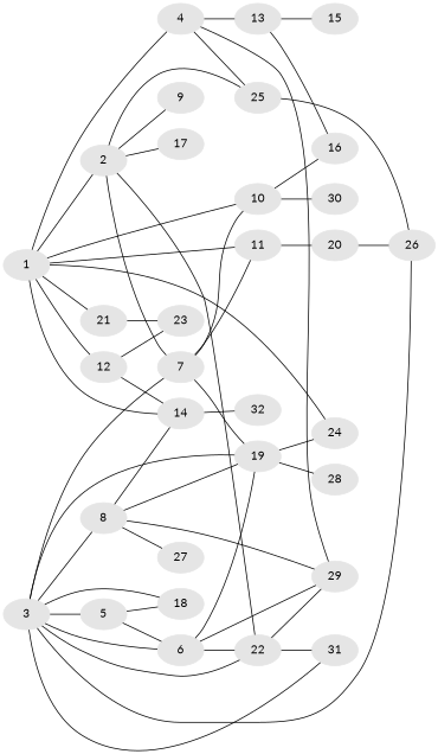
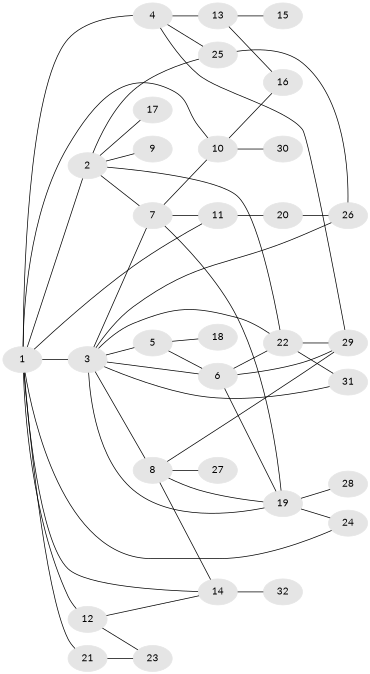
  graph {
    fontname=Lato
    rankdir=LR
    node [color=gray90 fontname=Lato style=filled]
    edge [fontname=Lato weight=1.0]
    1
    2
    3
    4
    10
    11
    12
    14
    21
    24
    7
    9
    17
    22
    25
    5
    6
    8
    19
    26
    31
    13
    29
    16
    30
    20
    23
    32
    18
    27
    28
    15
    1 -- 2
-   18 -- 3
+   1 -- 3
    1 -- 4
    1 -- 10
    1 -- 11
    1 -- 12
    1 -- 14
    1 -- 21
    1 -- 24
    2 -- 7
    2 -- 9
    2 -- 17
    2 -- 22
    2 -- 25
    3 -- 7
    3 -- 22
    3 -- 5
    3 -- 6
    3 -- 8
    3 -- 19
    3 -- 26
    3 -- 31
    4 -- 25
    4 -- 13
    4 -- 29
    10 -- 16
    10 -- 30
    11 -- 20
    12 -- 14
    12 -- 23
    14 -- 32
    21 -- 23 [weight=2.0]
    7 -- 10
    7 -- 11
    7 -- 19
    22 -- 31 [weight=2.0]
    22 -- 29
    25 -- 26
    5 -- 6
    5 -- 18
    6 -- 22
    6 -- 19
    6 -- 29
    8 -- 14
    8 -- 19
    8 -- 29
    8 -- 27
    19 -- 24 [weight=2.0]
    19 -- 28
    13 -- 16
    13 -- 15
    20 -- 26
  }
